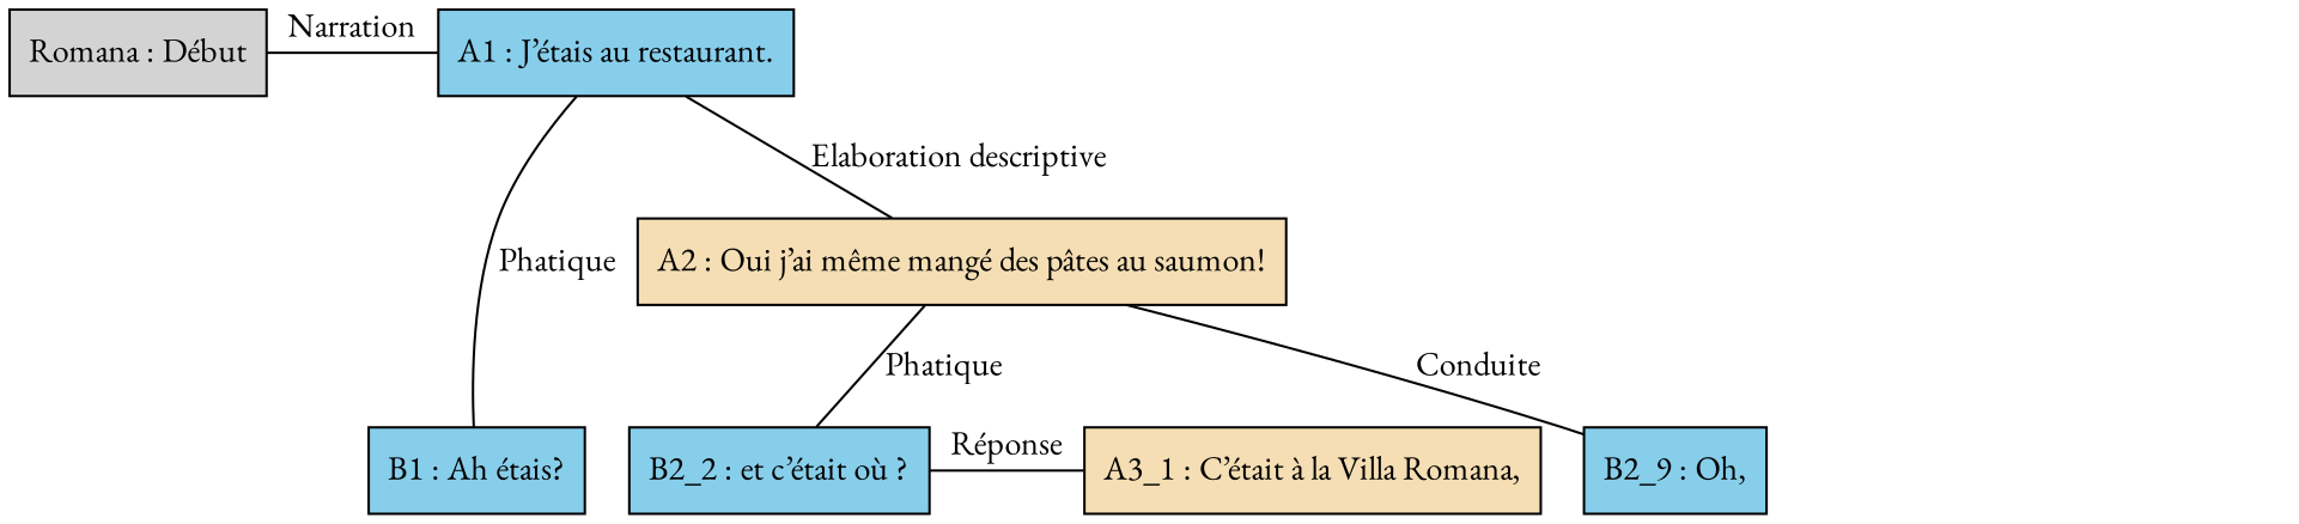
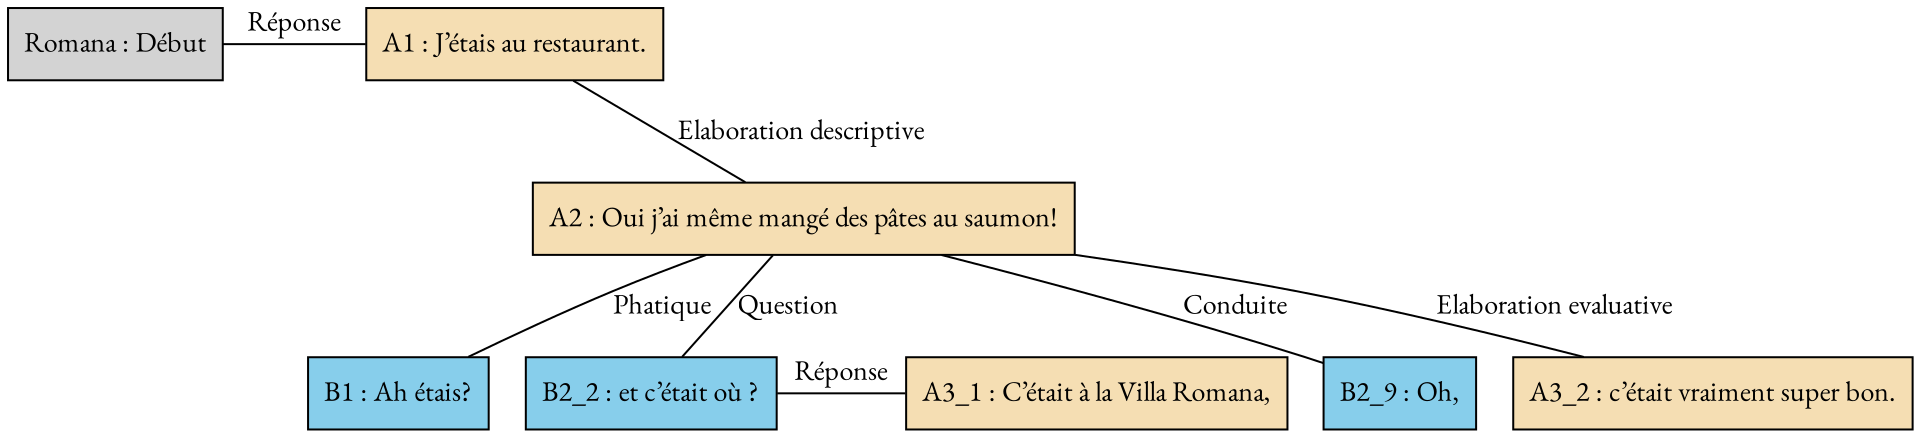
  digraph {
    fontname="EB Garamond"
    node [fillcolor=wheat fontname="EB Garamond" shape=box style=filled]
    edge [dir=none fontname="EB Garamond"]
    n1 [fillcolor=skyblue label="B2_2 : et c’était où ?"]
    n2 [label="A3_1 : C’était à la Villa Romana,"]
    n3 [label="Romana : Début" fillcolor=""]
-   n4 [fillcolor=skyblue label="A1 : J’étais au restaurant."]
+   n4 [label="A1 : J’étais au restaurant."]
    n5 [fillcolor=skyblue label="B1 : Ah étais?"]
    n6 [label="A2 : Oui j’ai même mangé des pâtes au saumon!"]
    n7 [fillcolor=skyblue label="B2_9 : Oh,"]
+   n8 [label="A3_2 : c’était vraiment super bon."]
    subgraph sub_1 {
      rank=same
      n1
      n2
    }
    subgraph sub_2 {
      rank=same
      n3
      n4
    }
    n1 -> n2 [label="Réponse"]
-   n3 -> n4 [label=Narration]
-   n4 -> n5 [label=Phatique]
+   n3 -> n4 [label="Réponse"]
+   n6 -> n5 [label=Phatique]
    n4 -> n6 [label="Elaboration descriptive"]
-   n6 -> n1 [label=Phatique]
+   n6 -> n1 [label=Question]
    n6 -> n7 [label=Conduite]
+   n6 -> n8 [label="Elaboration evaluative"]
  }
